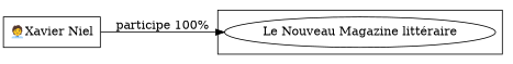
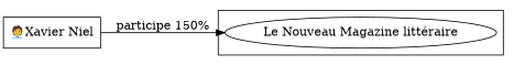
  digraph {
    rankdir=LR
    n1 [label="Le Nouveau Magazine littéraire"]
    n2 [label="🧑‍💼Xavier Niel" shape=box]
    subgraph cluster_1 {
      n1
    }
    subgraph sub_2 {
      n2
    }
-   n2 -> n1 [label="participe 100%"]
+   n2 -> n1 [label="participe 150%"]
  }
